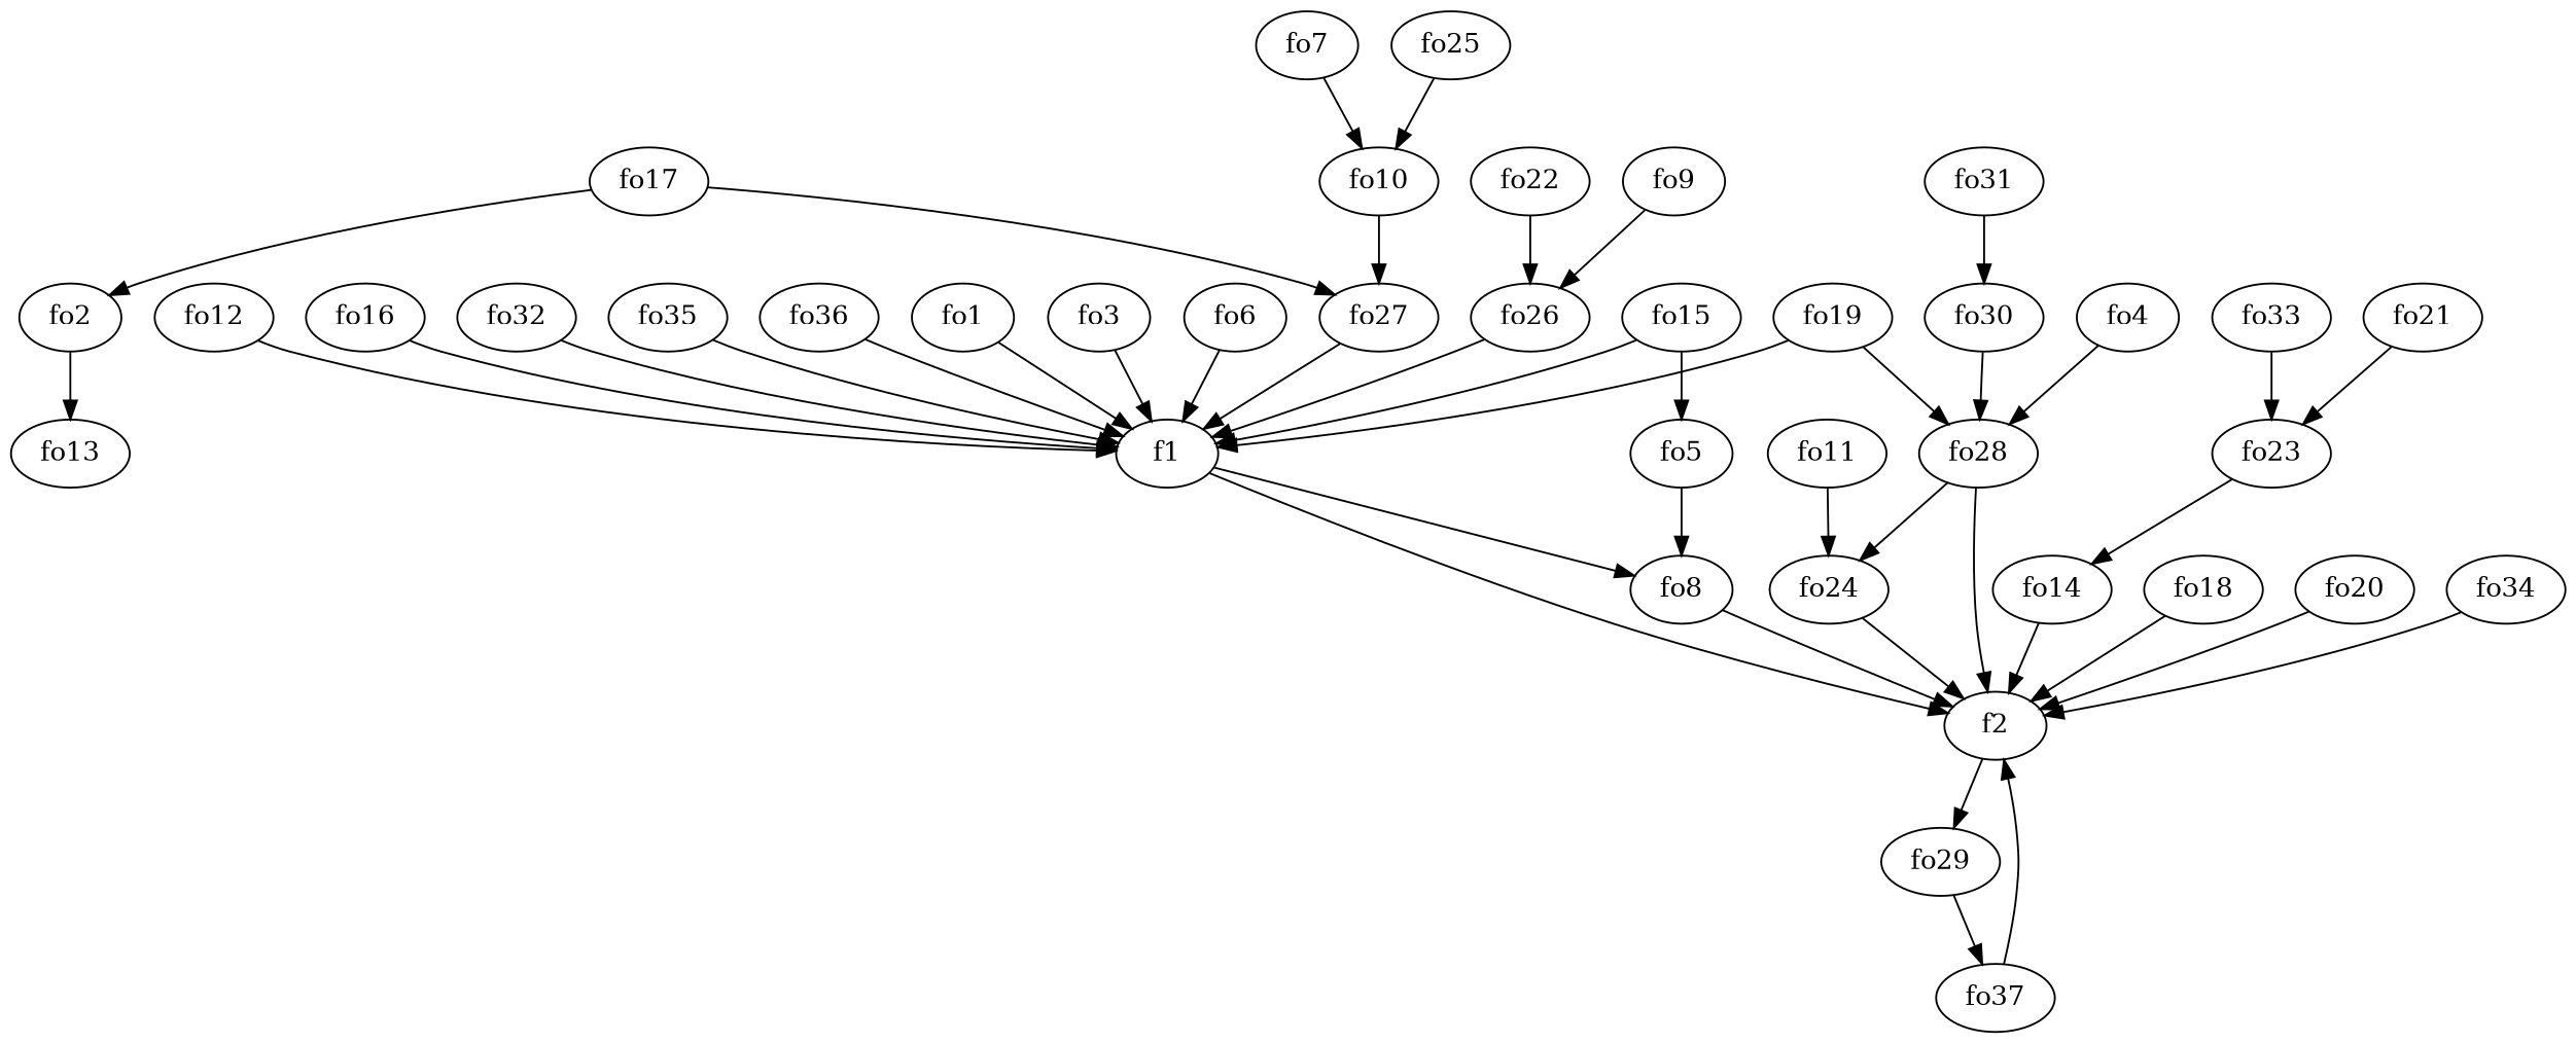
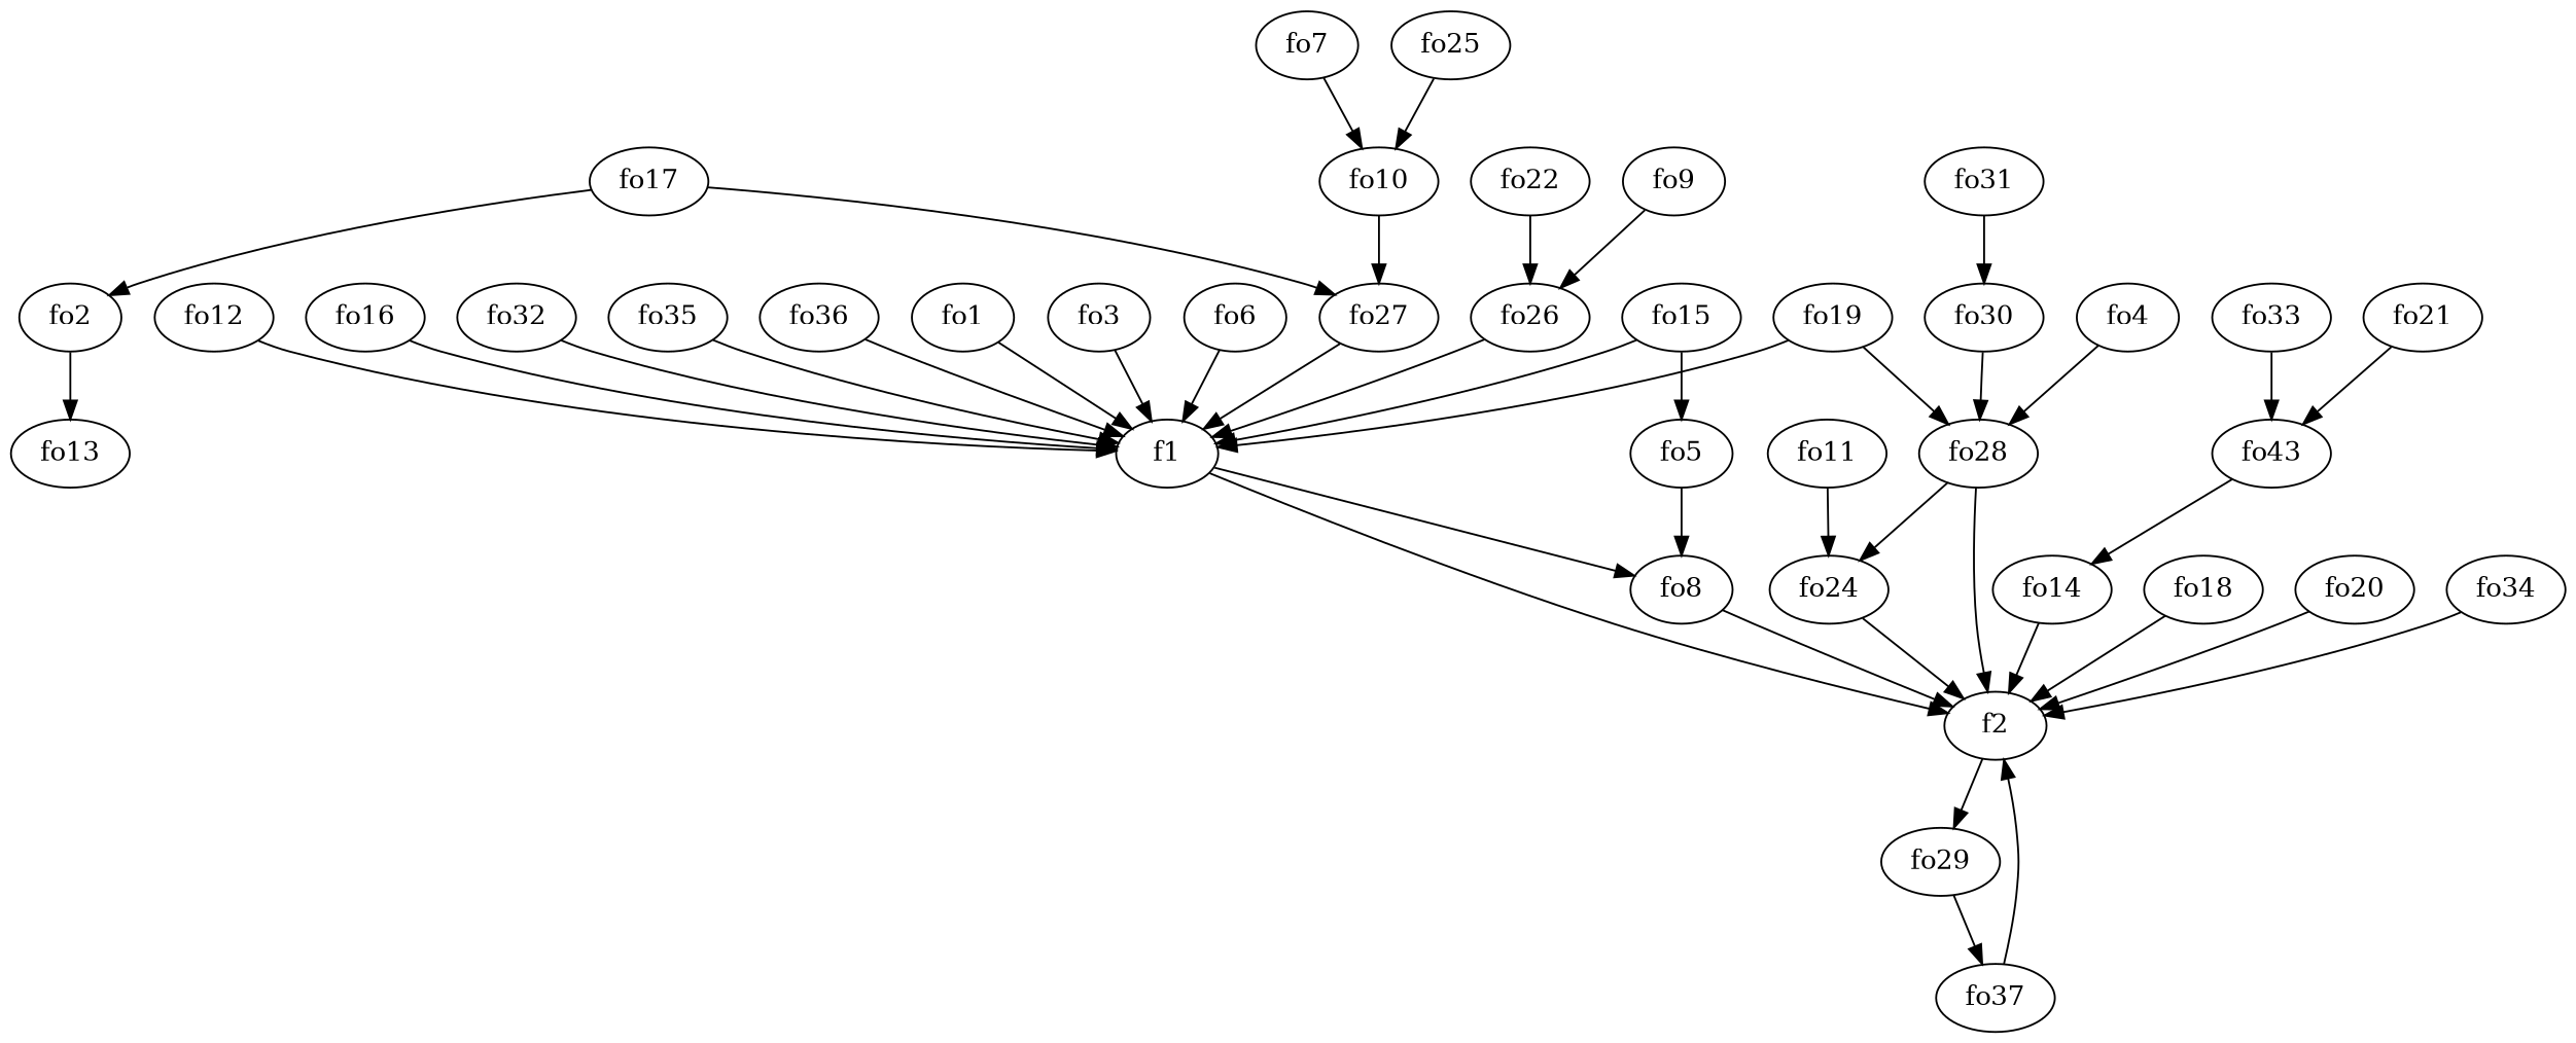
  strict digraph {
    edge [weight=2]
    f1
    f2
    fo8
    fo29
    fo37
    fo1
    fo2
    fo13
    fo3
    fo4
    fo28
    fo24
    fo5
    fo6
    fo7
    fo10
    fo27
    fo9
    fo26
    fo11
    fo12
    fo14
    fo15
    fo16
    fo17
    fo18
    fo19
    fo20
    fo21
-   fo23
+   fo23 [label=fo43]
    fo22
    fo25
    fo30
    fo31
    fo32
    fo33
    fo34
    fo35
    fo36
    f1 -> f2
    f1 -> fo8
    f2 -> fo29
    fo8 -> f2
    fo29 -> fo37
    fo37 -> f2
    fo1 -> f1
    fo2 -> fo13
    fo3 -> f1
    fo4 -> fo28
    fo28 -> f2
    fo28 -> fo24
    fo24 -> f2
    fo5 -> fo8
    fo6 -> f1
    fo7 -> fo10
    fo10 -> fo27
    fo27 -> f1
    fo9 -> fo26
    fo26 -> f1
    fo11 -> fo24
    fo12 -> f1
    fo14 -> f2
    fo15 -> f1
    fo15 -> fo5
    fo16 -> f1
    fo17 -> fo2
    fo17 -> fo27
    fo18 -> f2
    fo19 -> f1
    fo19 -> fo28
    fo20 -> f2
    fo21 -> fo23
    fo23 -> fo14
    fo22 -> fo26
    fo25 -> fo10
    fo30 -> fo28
    fo31 -> fo30
    fo32 -> f1
    fo33 -> fo23
    fo34 -> f2
    fo35 -> f1
    fo36 -> f1
  }
